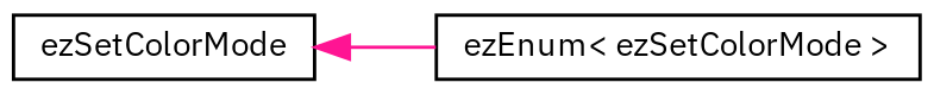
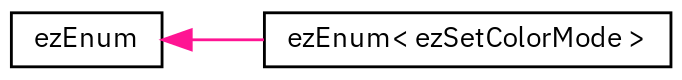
  digraph {
    rankdir=LR
    fontname="IBM Plex Sans"
    node [color=black fillcolor=white fontname="IBM Plex Sans" fontsize=10 shape=record style=filled]
-   n1 [height=0.2 label=ezSetColorMode width=0.4]
+   n1 [height=0.2 label=ezEnum width=0.4]
    n2 [height=0.2 label="ezEnum\< ezSetColorMode \>" width=0.4]
    n1 -> n2 [color=deeppink dir=back fontname="IBM Plex Sans" fontsize=10 labelfontname=Helvetica labelfontsize=10 style=solid]
  }
